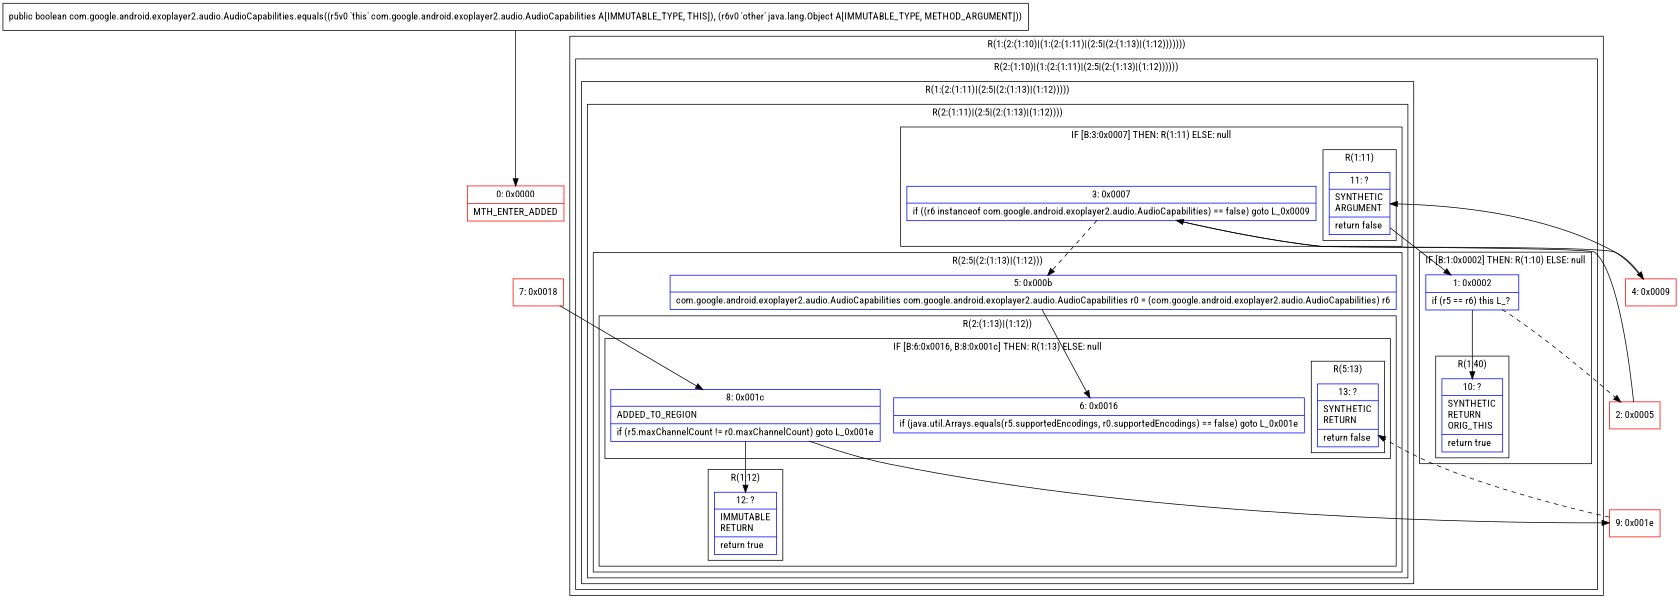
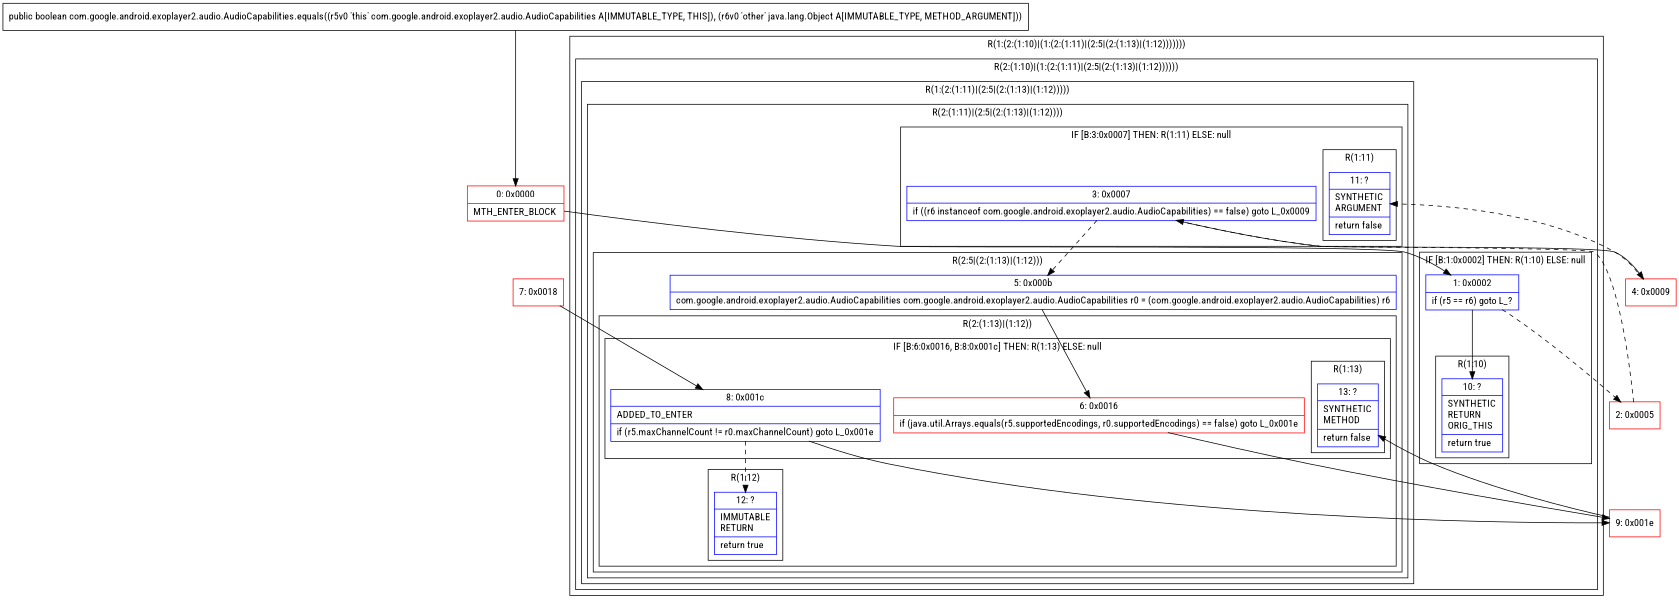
  digraph {
    fontname="Roboto Condensed"
    node [color=blue fontname="Roboto Condensed" shape=record]
    edge [fontname="Roboto Condensed"]
    n1 [label="{10\:\ ?|SYNTHETIC\lRETURN\lORIG_THIS\l|return true\l}"]
-   n2 [label="{1\:\ 0x0002|if (r5 == r6) this L_?\l}"]
+   n2 [label="{1\:\ 0x0002|if (r5 == r6) goto L_?\l}"]
    n3 [label="{11\:\ ?|SYNTHETIC\lARGUMENT\l|return false\l}"]
    n4 [label="{3\:\ 0x0007|if ((r6 instanceof com.google.android.exoplayer2.audio.AudioCapabilities) == false) goto L_0x0009\l}"]
-   n5 [label="{13\:\ ?|SYNTHETIC\lRETURN\l|return false\l}"]
-   n6 [label="{6\:\ 0x0016|if (java.util.Arrays.equals(r5.supportedEncodings, r0.supportedEncodings) == false) goto L_0x001e\l}"]
-   n7 [label="{8\:\ 0x001c|ADDED_TO_REGION\l|if (r5.maxChannelCount != r0.maxChannelCount) goto L_0x001e\l}"]
+   n5 [label="{13\:\ ?|SYNTHETIC\lMETHOD\l|return false\l}"]
+   n6 [color=red label="{6\:\ 0x0016|if (java.util.Arrays.equals(r5.supportedEncodings, r0.supportedEncodings) == false) goto L_0x001e\l}"]
+   n7 [label="{8\:\ 0x001c|ADDED_TO_ENTER\l|if (r5.maxChannelCount != r0.maxChannelCount) goto L_0x001e\l}"]
    n8 [label="{12\:\ ?|IMMUTABLE\lRETURN\l|return true\l}"]
    n9 [label="{5\:\ 0x000b|com.google.android.exoplayer2.audio.AudioCapabilities com.google.android.exoplayer2.audio.AudioCapabilities r0 = (com.google.android.exoplayer2.audio.AudioCapabilities) r6\l}"]
    n10 [color=red label="{2\:\ 0x0005}"]
    n11 [color=red label="{4\:\ 0x0009}"]
    n12 [color=red label="{9\:\ 0x001e}"]
    n13 [color=red label="{7\:\ 0x0018}"]
-   n14 [color=red label="{0\:\ 0x0000|MTH_ENTER_ADDED\l}"]
+   n14 [color=red label="{0\:\ 0x0000|MTH_ENTER_BLOCK\l}"]
    n15 [label="{public boolean com.google.android.exoplayer2.audio.AudioCapabilities.equals((r5v0 'this' com.google.android.exoplayer2.audio.AudioCapabilities A[IMMUTABLE_TYPE, THIS]), (r6v0 'other' java.lang.Object A[IMMUTABLE_TYPE, METHOD_ARGUMENT])) }" color=""]
    subgraph cluster_1 {
      label="R(1:(2:(1:10)|(1:(2:(1:11)|(2:5|(2:(1:13)|(1:12)))))))"
      subgraph cluster_2 {
        label="R(2:(1:10)|(1:(2:(1:11)|(2:5|(2:(1:13)|(1:12))))))"
        subgraph cluster_3 {
          label="IF [B:1:0x0002] THEN: R(1:10) ELSE: null"
          n2
          subgraph cluster_4 {
-           label="R(1:40)"
+           label="R(1:10)"
            n1
          }
        }
        subgraph cluster_5 {
          label="R(1:(2:(1:11)|(2:5|(2:(1:13)|(1:12)))))"
          subgraph cluster_6 {
            label="R(2:(1:11)|(2:5|(2:(1:13)|(1:12))))"
            subgraph cluster_7 {
              label="IF [B:3:0x0007] THEN: R(1:11) ELSE: null"
              n4
              subgraph cluster_8 {
                label="R(1:11)"
                n3
              }
            }
            subgraph cluster_9 {
              label="R(2:5|(2:(1:13)|(1:12)))"
              n9
              subgraph cluster_10 {
                label="R(2:(1:13)|(1:12))"
                subgraph cluster_11 {
                  label="IF [B:6:0x0016, B:8:0x001c] THEN: R(1:13) ELSE: null"
                  n6
                  n7
                  subgraph cluster_12 {
-                   label="R(5:13)"
+                   label="R(1:13)"
                    n5
                  }
                }
                subgraph cluster_13 {
                  label="R(1:12)"
                  n8
                }
              }
            }
          }
        }
      }
    }
    n2 -> n1
    n2 -> n10 [style=dashed]
    n4 -> n9 [style=dashed]
    n4 -> n11
-   n7 -> n8 [style=solid]
+   n6 -> n12
+   n7 -> n8 [style=dashed]
    n7 -> n12
    n9 -> n6
-   n10 -> n4
-   n11 -> n3
-   n12 -> n5 [style=dashed]
+   n10 -> n4 [style=dashed]
+   n11 -> n3 [style=dashed]
+   n12 -> n5
    n13 -> n7
-   n3 -> n2
+   n14 -> n2
    n15 -> n14
  }
